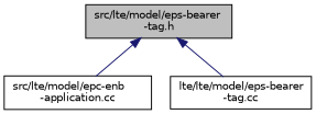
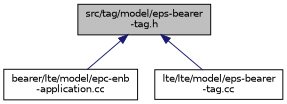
  digraph {
    node [color=black fillcolor=white fontname=Helvetica fontsize=10 shape=record style=filled]
    edge [color=midnightblue dir=back fontname=Helvetica fontsize=10 labelfontname=Helvetica labelfontsize=10 style=solid]
-   n1 [fillcolor=grey75 fontcolor=black height=0.2 label="src/lte/model/eps-bearer\l-tag.h" width=0.4]
-   n2 [height=0.2 label="src/lte/model/epc-enb\l-application.cc" width=0.4]
+   n1 [fillcolor=grey75 fontcolor=black height=0.2 label="src/tag/model/eps-bearer\l-tag.h" width=0.4]
+   n2 [height=0.2 label="bearer/lte/model/epc-enb\l-application.cc" width=0.4]
    n3 [height=0.2 label="lte/lte/model/eps-bearer\l-tag.cc" width=0.4]
    n1 -> n2
    n1 -> n3
  }
